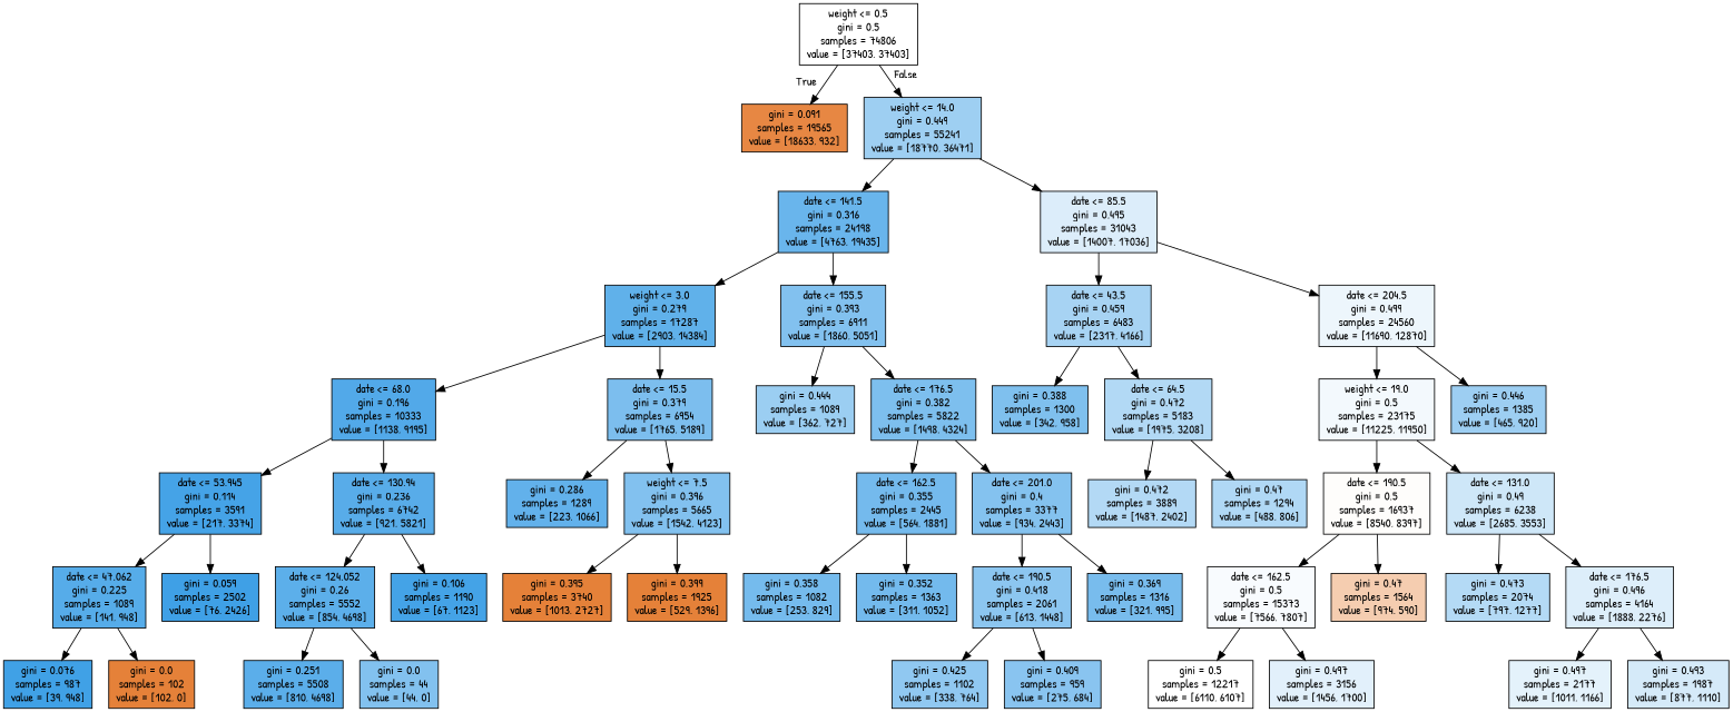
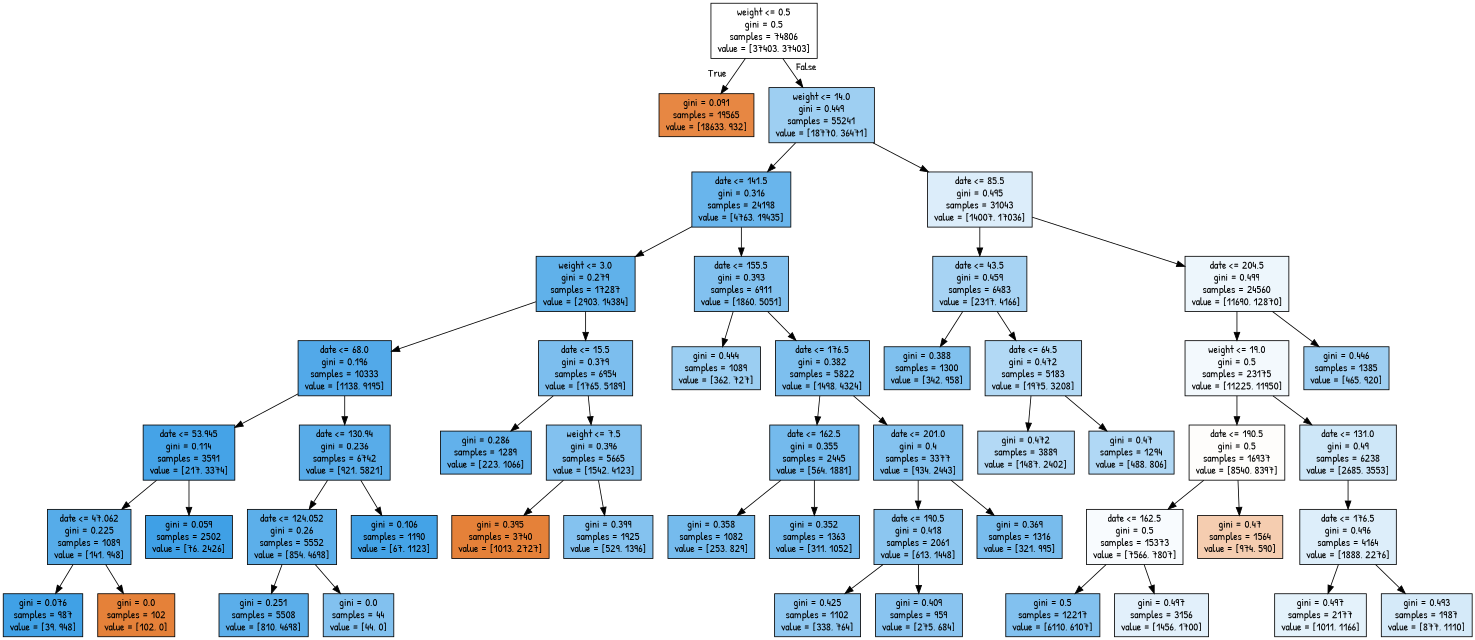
  digraph {
    fontname="Patrick Hand"
    node [color=black fillcolor="#e5813900" fontname="Patrick Hand" shape=box style=filled]
    edge [fontname="Patrick Hand"]
    n1 [label="weight <= 0.5\ngini = 0.5\nsamples = 74806\nvalue = [37403, 37403]"]
    n2 [fillcolor="#e58139f2" label="gini = 0.091\nsamples = 19565\nvalue = [18633, 932]"]
    n3 [fillcolor="#399de57c" label="weight <= 14.0\ngini = 0.449\nsamples = 55241\nvalue = [18770, 36471]"]
    n4 [fillcolor="#399de5c1" label="date <= 141.5\ngini = 0.316\nsamples = 24198\nvalue = [4763, 19435]"]
    n5 [fillcolor="#399de52d" label="date <= 85.5\ngini = 0.495\nsamples = 31043\nvalue = [14007, 17036]"]
    n6 [fillcolor="#399de5cc" label="weight <= 3.0\ngini = 0.279\nsamples = 17287\nvalue = [2903, 14384]"]
    n7 [fillcolor="#399de5a1" label="date <= 155.5\ngini = 0.393\nsamples = 6911\nvalue = [1860, 5051]"]
    n8 [fillcolor="#399de571" label="date <= 43.5\ngini = 0.459\nsamples = 6483\nvalue = [2317, 4166]"]
    n9 [fillcolor="#399de517" label="date <= 204.5\ngini = 0.499\nsamples = 24560\nvalue = [11690, 12870]"]
    n10 [fillcolor="#399de5df" label="date <= 68.0\ngini = 0.196\nsamples = 10333\nvalue = [1138, 9195]"]
    n11 [fillcolor="#399de5a8" label="date <= 15.5\ngini = 0.379\nsamples = 6954\nvalue = [1765, 5189]"]
    n12 [fillcolor="#399de580" label="gini = 0.444\nsamples = 1089\nvalue = [362, 727]"]
    n13 [fillcolor="#399de5a7" label="date <= 176.5\ngini = 0.382\nsamples = 5822\nvalue = [1498, 4324]"]
    n14 [fillcolor="#399de5ef" label="date <= 53.945\ngini = 0.114\nsamples = 3591\nvalue = [217, 3374]"]
    n15 [fillcolor="#399de5d7" label="date <= 130.94\ngini = 0.236\nsamples = 6742\nvalue = [921, 5821]"]
    n16 [fillcolor="#399de5ca" label="gini = 0.286\nsamples = 1289\nvalue = [223, 1066]"]
    n17 [fillcolor="#399de5a0" label="weight <= 7.5\ngini = 0.396\nsamples = 5665\nvalue = [1542, 4123]"]
    n18 [fillcolor="#399de5d9" label="date <= 47.062\ngini = 0.225\nsamples = 1089\nvalue = [141, 948]"]
    n19 [fillcolor="#399de5f7" label="gini = 0.059\nsamples = 2502\nvalue = [76, 2426]"]
    n20 [fillcolor="#399de5d1" label="date <= 124.052\ngini = 0.26\nsamples = 5552\nvalue = [854, 4698]"]
    n21 [fillcolor="#399de5f0" label="gini = 0.106\nsamples = 1190\nvalue = [67, 1123]"]
    n22 [fillcolor="#399de5f5" label="gini = 0.076\nsamples = 987\nvalue = [39, 948]"]
    n23 [fillcolor="#e58139ff" label="gini = 0.0\nsamples = 102\nvalue = [102, 0]"]
    n24 [fillcolor="#399de5d3" label="gini = 0.251\nsamples = 5508\nvalue = [810, 4698]"]
    n25 [fillcolor="#399de5a0" label="gini = 0.0\nsamples = 44\nvalue = [44, 0]"]
    n26 [fillcolor="#e58139ff" label="gini = 0.395\nsamples = 3740\nvalue = [1013, 2727]"]
-   n27 [fillcolor="#e58139ff" label="gini = 0.399\nsamples = 1925\nvalue = [529, 1396]"]
+   n27 [fillcolor="#399de59e" label="gini = 0.399\nsamples = 1925\nvalue = [529, 1396]"]
    n28 [fillcolor="#399de5b3" label="date <= 162.5\ngini = 0.355\nsamples = 2445\nvalue = [564, 1881]"]
    n29 [fillcolor="#399de59e" label="date <= 201.0\ngini = 0.4\nsamples = 3377\nvalue = [934, 2443]"]
    n30 [fillcolor="#399de5b1" label="gini = 0.358\nsamples = 1082\nvalue = [253, 829]"]
    n31 [fillcolor="#399de5b4" label="gini = 0.352\nsamples = 1363\nvalue = [311, 1052]"]
    n32 [fillcolor="#399de593" label="date <= 190.5\ngini = 0.418\nsamples = 2061\nvalue = [613, 1448]"]
    n33 [fillcolor="#399de5ad" label="gini = 0.369\nsamples = 1316\nvalue = [321, 995]"]
    n34 [fillcolor="#399de58e" label="gini = 0.425\nsamples = 1102\nvalue = [338, 764]"]
    n35 [fillcolor="#399de598" label="gini = 0.409\nsamples = 959\nvalue = [275, 684]"]
    n36 [fillcolor="#399de5a4" label="gini = 0.388\nsamples = 1300\nvalue = [342, 958]"]
    n37 [fillcolor="#399de562" label="date <= 64.5\ngini = 0.472\nsamples = 5183\nvalue = [1975, 3208]"]
    n38 [fillcolor="#399de50f" label="weight <= 19.0\ngini = 0.5\nsamples = 23175\nvalue = [11225, 11950]"]
    n39 [fillcolor="#399de57e" label="gini = 0.446\nsamples = 1385\nvalue = [465, 920]"]
    n40 [fillcolor="#399de561" label="gini = 0.472\nsamples = 3889\nvalue = [1487, 2402]"]
    n41 [fillcolor="#399de565" label="gini = 0.47\nsamples = 1294\nvalue = [488, 806]"]
    n42 [fillcolor="#e5813904" label="date <= 190.5\ngini = 0.5\nsamples = 16937\nvalue = [8540, 8397]"]
    n43 [fillcolor="#399de53e" label="date <= 131.0\ngini = 0.49\nsamples = 6238\nvalue = [2685, 3553]"]
    n44 [fillcolor="#399de508" label="date <= 162.5\ngini = 0.5\nsamples = 15373\nvalue = [7566, 7807]"]
    n45 [fillcolor="#e5813965" label="gini = 0.47\nsamples = 1564\nvalue = [974, 590]"]
-   n46 [fillcolor="#399de560" label="gini = 0.473\nsamples = 2074\nvalue = [797, 1277]"]
    n47 [fillcolor="#399de52b" label="date <= 176.5\ngini = 0.496\nsamples = 4164\nvalue = [1888, 2276]"]
-   n48 [label="gini = 0.5\nsamples = 12217\nvalue = [6110, 6107]"]
+   n48 [fillcolor="#399de5a0" label="gini = 0.5\nsamples = 12217\nvalue = [6110, 6107]"]
    n49 [fillcolor="#399de525" label="gini = 0.497\nsamples = 3156\nvalue = [1456, 1700]"]
    n50 [fillcolor="#399de522" label="gini = 0.497\nsamples = 2177\nvalue = [1011, 1166]"]
    n51 [fillcolor="#399de536" label="gini = 0.493\nsamples = 1987\nvalue = [877, 1110]"]
    n1 -> n2 [headlabel=True labelangle=45 labeldistance=2.5]
    n1 -> n3 [headlabel=False labelangle=-45 labeldistance=2.5]
    n3 -> n4
    n3 -> n5
    n4 -> n6
    n4 -> n7
    n5 -> n8
    n5 -> n9
    n6 -> n10
    n6 -> n11
    n7 -> n12
    n7 -> n13
    n8 -> n36
    n8 -> n37
    n9 -> n38
    n9 -> n39
    n10 -> n14
    n10 -> n15
    n11 -> n16
    n11 -> n17
    n13 -> n28
    n13 -> n29
    n14 -> n18
    n14 -> n19
    n15 -> n20
    n15 -> n21
    n17 -> n26
    n17 -> n27
    n18 -> n22
    n18 -> n23
    n20 -> n24
    n20 -> n25
    n28 -> n30
    n28 -> n31
    n29 -> n32
    n29 -> n33
    n32 -> n34
    n32 -> n35
    n37 -> n40
    n37 -> n41
    n38 -> n42
    n38 -> n43
    n42 -> n44
    n42 -> n45
-   n43 -> n46
    n43 -> n47
    n44 -> n48
    n44 -> n49
    n47 -> n50
    n47 -> n51
  }
